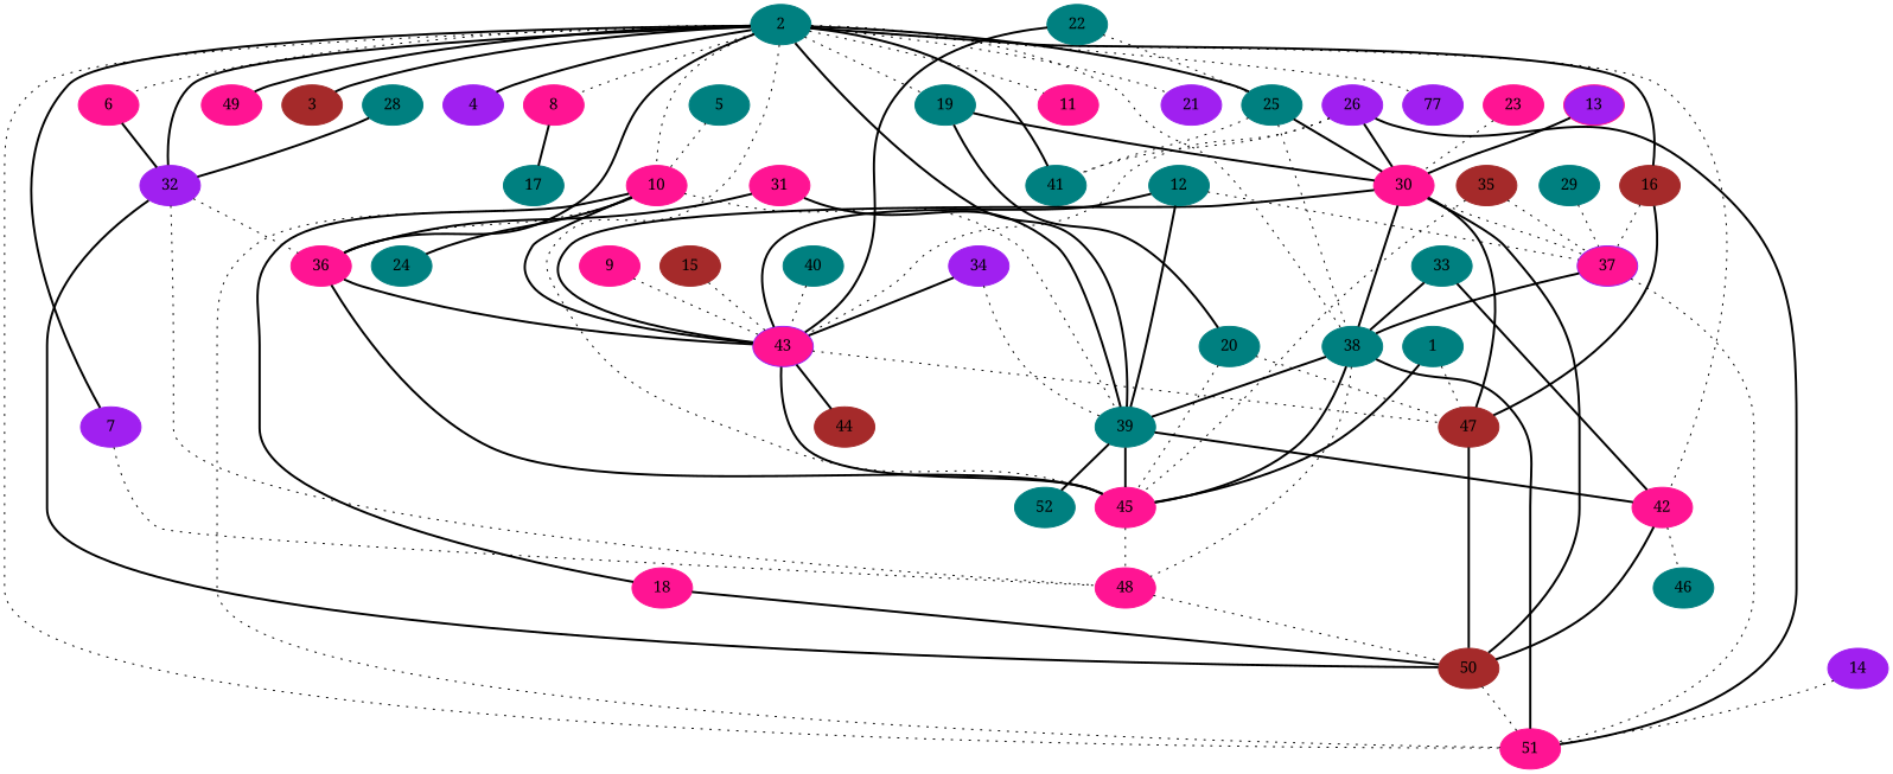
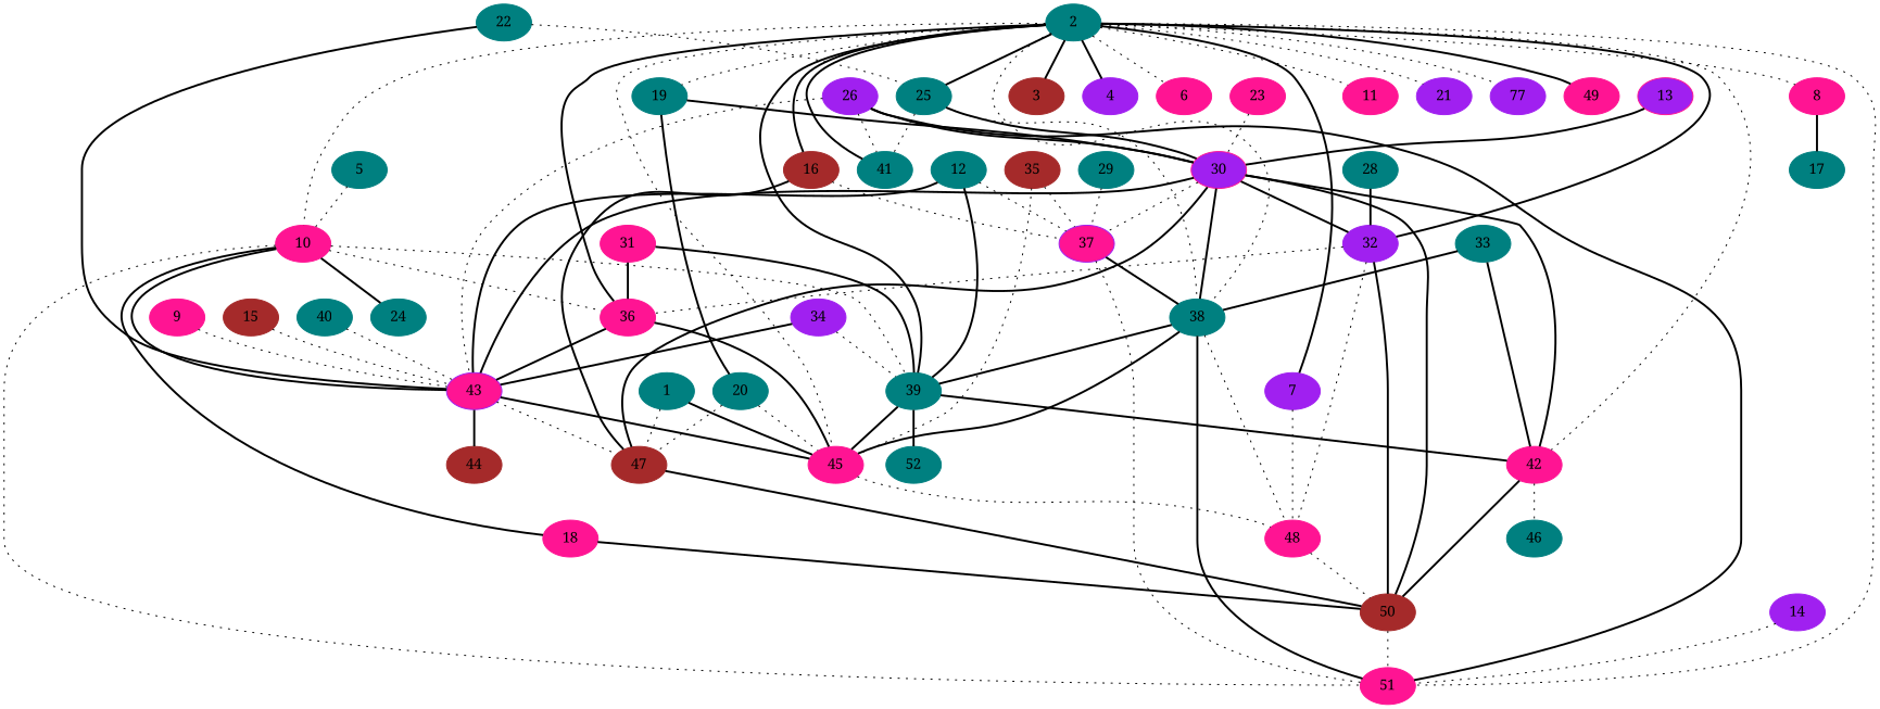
  graph {
    fontname="Noto Serif"
    node [color=teal fontname="Noto Serif" style=filled]
    edge [fontname="Noto Serif" style=bold weight=1.0]
    45 [color=deeppink]
    1
    47 [color=brown]
    48 [color=deeppink]
    50 [color=brown]
    2
    3 [color=brown]
    4 [color=purple]
    6 [color=deeppink]
    7 [color=purple]
    8 [color=deeppink]
    10 [color=deeppink]
    11 [color=deeppink]
    16 [color=brown]
    19
    21 [color=purple]
    25
    n18 [color=purple label=77]
    32 [color=purple]
    36 [color=deeppink]
    38
    39
    41
    42 [color=deeppink]
    49 [color=deeppink]
    51 [color=deeppink]
    17
    43 [color=purple fillcolor=deeppink]
    18 [color=deeppink]
    24
    37 [color=purple fillcolor=deeppink]
-   30 [color=deeppink]
+   30 [color=deeppink fillcolor=purple]
    20
    52
    46
    5
    9 [color=deeppink]
    44 [color=brown]
    12
    13 [color=deeppink fillcolor=purple]
    14 [color=purple]
    15 [color=brown]
    22
    23 [color=deeppink]
    26 [color=purple]
    31 [color=deeppink]
    28
    29
    33
    34 [color=purple]
    35 [color=brown]
    40
    45 -- 48 [style=dotted]
    1 -- 45
    1 -- 47 [style=dotted]
    47 -- 50
    48 -- 50 [style=dotted]
    50 -- 51 [style=dotted]
    2 -- 45 [style=dotted weight=2.0]
    2 -- 3
    2 -- 4
    2 -- 6 [style=dotted]
    2 -- 7
    2 -- 8 [style=dotted]
    2 -- 10 [style=dotted weight=2.0]
    2 -- 11 [style=dotted]
    2 -- 16
    2 -- 19 [style=dotted]
    2 -- 21 [style=dotted]
    2 -- 25
    2 -- n18 [style=dotted]
    2 -- 32
    2 -- 36
    2 -- 38 [style=dotted]
    2 -- 39
    2 -- 41
    2 -- 42 [style=dotted weight=2.0]
    2 -- 49
    2 -- 51 [style=dotted]
    7 -- 48 [style=dotted]
    8 -- 17
    10 -- 36 [style=dotted]
    10 -- 39 [style=dotted]
    10 -- 51 [style=dotted]
    10 -- 43
    10 -- 18
    10 -- 24
    16 -- 47
    16 -- 37 [style=dotted]
    19 -- 30
    19 -- 20
    25 -- 38 [style=dotted]
    25 -- 41 [style=dotted]
    25 -- 30
    32 -- 48 [style=dotted]
    32 -- 50
    32 -- 36 [style=dotted]
    36 -- 45
    36 -- 43
    38 -- 45
    38 -- 48 [style=dotted]
    38 -- 39
    38 -- 51
    39 -- 45 [weight=2.0]
    39 -- 42
    39 -- 52
    42 -- 50
    42 -- 46 [style=dotted]
    43 -- 45
    43 -- 47 [style=dotted]
    43 -- 44
    18 -- 50
    37 -- 38
    37 -- 51 [style=dotted]
    30 -- 47
    30 -- 50 [weight=2.0]
-   6 -- 32
+   30 -- 32
    30 -- 38
+   30 -- 42
    30 -- 43
    30 -- 37 [style=dotted]
    20 -- 45 [style=dotted]
    20 -- 47 [style=dotted]
    5 -- 10 [style=dotted]
    9 -- 43 [style=dotted]
    12 -- 39
    12 -- 43
    12 -- 37 [style=dotted]
    13 -- 30
    14 -- 51 [style=dotted]
    15 -- 43 [style=dotted]
    22 -- 25 [style=dotted]
    22 -- 43
    23 -- 30 [style=dotted]
    26 -- 41 [style=dotted]
    26 -- 51
    26 -- 43 [style=dotted]
    26 -- 30 [weight=2.0]
    31 -- 36
    31 -- 39
    28 -- 32
    29 -- 37 [style=dotted]
    33 -- 38
    33 -- 42
    34 -- 39 [style=dotted]
    34 -- 43
    35 -- 45 [style=dotted]
    35 -- 37 [style=dotted]
    40 -- 43 [style=dotted]
  }
